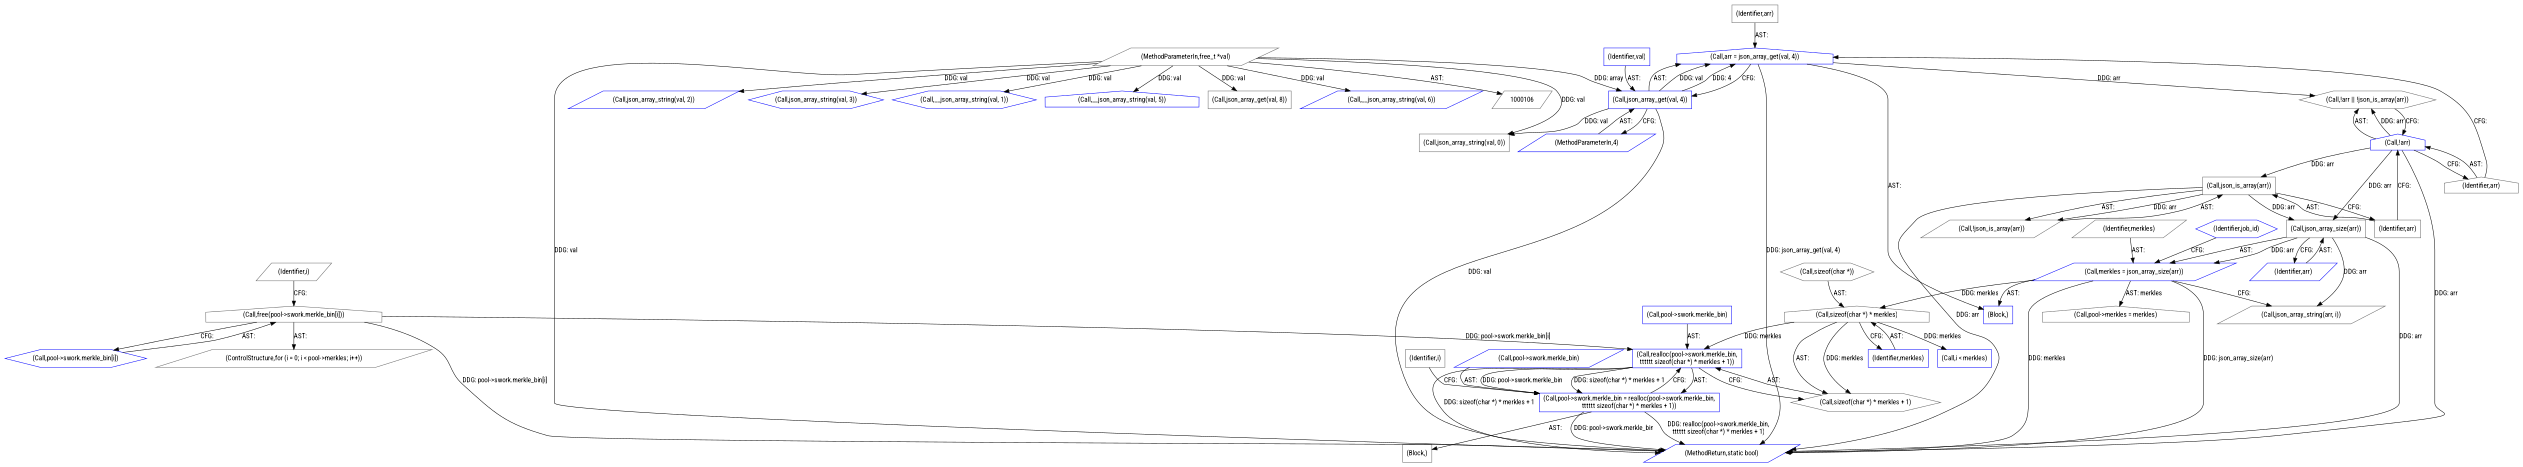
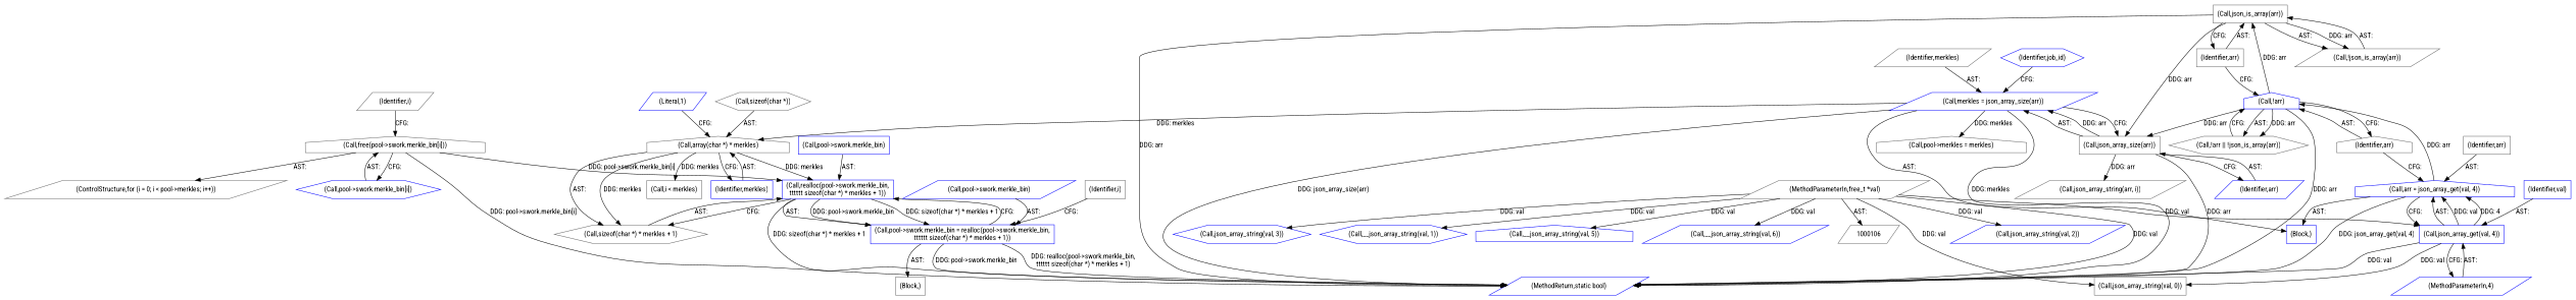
  digraph {
    fontname="Roboto Condensed"
    node [color=gray40 fontname="Roboto Condensed" shape=box]
    edge [fontname="Roboto Condensed"]
    n1 [color=blue label="(Call,realloc(pool->swork.merkle_bin,\n\t\t\t\t\t\t sizeof(char *) * merkles + 1))"]
    n2 [color=blue label="(Call,pool->swork.merkle_bin = realloc(pool->swork.merkle_bin,\n\t\t\t\t\t\t sizeof(char *) * merkles + 1))"]
    n3 [label="(Call,sizeof(char *) * merkles + 1)" shape=hexagon]
    n4 [color=blue label="(MethodReturn,static bool)" shape=parallelogram]
    n5 [label="(Block,)"]
    n6 [label="(Call,free(pool->swork.merkle_bin[i]))" shape=house]
    n7 [label="(ControlStructure,for (i = 0; i < pool->merkles; i++))" shape=parallelogram]
    n8 [color=blue label="(Call,pool->swork.merkle_bin[i])" shape=hexagon]
-   n9 [label="(Call,sizeof(char *) * merkles)" shape=house]
+   n9 [label="(Call,array(char *) * merkles)" shape=house]
    n10 [color=blue label="(Identifier,merkles)"]
-   n11 [color=blue label="(Call,i < merkles)"]
+   n11 [label="(Call,i < merkles)"]
    n12 [color=blue label="(Call,merkles = json_array_size(arr))" shape=parallelogram]
    n13 [label="(Call,json_array_size(arr))"]
    n14 [color=blue label="(Block,)"]
    n15 [label="(Call,pool->merkles = merkles)" shape=house]
    n16 [label="(Call,json_array_string(arr, i))" shape=parallelogram]
    n17 [color=blue label="(Identifier,arr)" shape=parallelogram]
    n18 [label="(Call,json_is_array(arr))"]
    n19 [label="(Identifier,arr)"]
    n20 [label="(Call,!json_is_array(arr))" shape=parallelogram]
    n21 [color=blue label="(Call,!arr)" shape=house]
    n22 [label="(Call,!arr || !json_is_array(arr))" shape=hexagon]
    n23 [label="(Identifier,arr)" shape=house]
    n24 [color=blue label="(Call,arr = json_array_get(val, 4))" shape=house]
    n25 [color=blue label="(Call,json_array_get(val, 4))"]
    n26 [color=blue label="(MethodParameterIn,4)" shape=parallelogram]
    n27 [label="(Call,json_array_string(val, 0))"]
    n28 [label="(MethodParameterIn,free_t *val)" shape=parallelogram]
    n29 [color=blue label="(Call,json_array_string(val, 2))" shape=parallelogram]
    n30 [color=blue label="(Call,json_array_string(val, 3))" shape=hexagon]
    n31 [color=blue label="(Call,__json_array_string(val, 1))" shape=hexagon]
    n32 [color=blue label="(Call,__json_array_string(val, 5))" shape=house]
-   n33 [label="(Call,json_array_get(val, 8))"]
    n34 [color=blue label="(Call,__json_array_string(val, 6))" shape=parallelogram]
    1000106 [shape=parallelogram]
    n36 [label="(Identifier,merkles)" shape=parallelogram]
    n37 [label="(Identifier,i)" shape=parallelogram]
+   n38 [color=blue label="(Literal,1)" shape=parallelogram]
    n39 [color=blue label="(Identifier,job_id)" shape=hexagon]
    n40 [color=blue label="(Identifier,val)"]
    n41 [label="(Identifier,arr)"]
    n42 [color=blue label="(Call,pool->swork.merkle_bin)" shape=parallelogram]
    n43 [color=blue label="(Call,pool->swork.merkle_bin)"]
    n44 [label="(Call,sizeof(char *))" shape=hexagon]
    n45 [label="(Identifier,i)"]
    n1 -> n2 [label="AST: "]
    n1 -> n2 [label="DDG: pool->swork.merkle_bin"]
    n1 -> n2 [label="DDG: sizeof(char *) * merkles + 1"]
    n1 -> n3 [label="CFG: "]
    n1 -> n4 [label="DDG: sizeof(char *) * merkles + 1"]
    n2 -> n1 [label="CFG: "]
    n2 -> n4 [label="DDG: realloc(pool->swork.merkle_bin,\n\t\t\t\t\t\t sizeof(char *) * merkles + 1)"]
    n2 -> n4 [label="DDG: pool->swork.merkle_bin"]
    n2 -> n5 [label="AST: "]
    n3 -> n1 [label="AST: "]
    n6 -> n1 [label="DDG: pool->swork.merkle_bin[i]"]
    n6 -> n4 [label="DDG: pool->swork.merkle_bin[i]"]
    n6 -> n7 [label="AST: "]
    n6 -> n8 [label="CFG: "]
    n8 -> n6 [label="AST: "]
    n9 -> n1 [label="DDG: merkles"]
    n9 -> n3 [label="AST: "]
    n9 -> n3 [label="DDG: merkles"]
    n9 -> n10 [label="CFG: "]
    n9 -> n11 [label="DDG: merkles"]
    n10 -> n9 [label="AST: "]
    n12 -> n4 [label="DDG: merkles"]
    n12 -> n4 [label="DDG: json_array_size(arr)"]
    n12 -> n9 [label="DDG: merkles"]
-   n12 -> n16 [label="CFG: "]
+   n12 -> n13 [label="CFG: "]
    n12 -> n14 [label="AST: "]
-   n12 -> n15 [label="AST: merkles"]
+   n12 -> n15 [label="DDG: merkles"]
    n13 -> n4 [label="DDG: arr"]
    n13 -> n12 [label="AST: "]
    n13 -> n12 [label="DDG: arr"]
    n13 -> n16 [label="DDG: arr"]
    n13 -> n17 [label="CFG: "]
    n17 -> n13 [label="AST: "]
    n18 -> n4 [label="DDG: arr"]
    n18 -> n13 [label="DDG: arr"]
    n18 -> n19 [label="CFG: "]
    n18 -> n20 [label="AST: "]
    n18 -> n20 [label="DDG: arr"]
    n19 -> n18 [label="AST: "]
    n19 -> n21 [label="CFG: "]
    n20 -> n18 [label="AST: "]
    n21 -> n4 [label="DDG: arr"]
    n21 -> n13 [label="DDG: arr"]
    n21 -> n18 [label="DDG: arr"]
    n21 -> n22 [label="AST: "]
    n21 -> n22 [label="DDG: arr"]
    n21 -> n23 [label="CFG: "]
    n22 -> n21 [label="CFG: "]
    n23 -> n21 [label="AST: "]
    n23 -> n24 [label="CFG: "]
    n24 -> n4 [label="DDG: json_array_get(val, 4)"]
    n24 -> n14 [label="AST: "]
-   n24 -> n22 [label="DDG: arr"]
+   n24 -> n21 [label="DDG: arr"]
    n24 -> n25 [label="CFG: "]
    n25 -> n4 [label="DDG: val"]
    n25 -> n24 [label="AST: "]
    n25 -> n24 [label="DDG: val"]
    n25 -> n24 [label="DDG: 4"]
    n25 -> n26 [label="CFG: "]
    n25 -> n27 [label="DDG: val"]
    n26 -> n25 [label="AST: "]
    n28 -> n4 [label="DDG: val"]
-   n28 -> n25 [label="DDG: array"]
+   n28 -> n25 [label="DDG: val"]
    n28 -> n27 [label="DDG: val"]
    n28 -> n29 [label="DDG: val"]
    n28 -> n30 [label="DDG: val"]
    n28 -> n31 [label="DDG: val"]
    n28 -> n32 [label="DDG: val"]
-   n28 -> n33 [label="DDG: val"]
    n28 -> n34 [label="DDG: val"]
    n28 -> 1000106 [label="AST: "]
    n36 -> n12 [label="AST: "]
    n37 -> n6 [label="CFG: "]
+   n38 -> n9 [label="CFG: "]
    n39 -> n12 [label="CFG: "]
    n40 -> n25 [label="AST: "]
    n41 -> n24 [label="AST: "]
    n42 -> n2 [label="AST: "]
    n43 -> n1 [label="AST: "]
    n44 -> n9 [label="AST: "]
    n45 -> n2 [label="CFG: "]
  }
